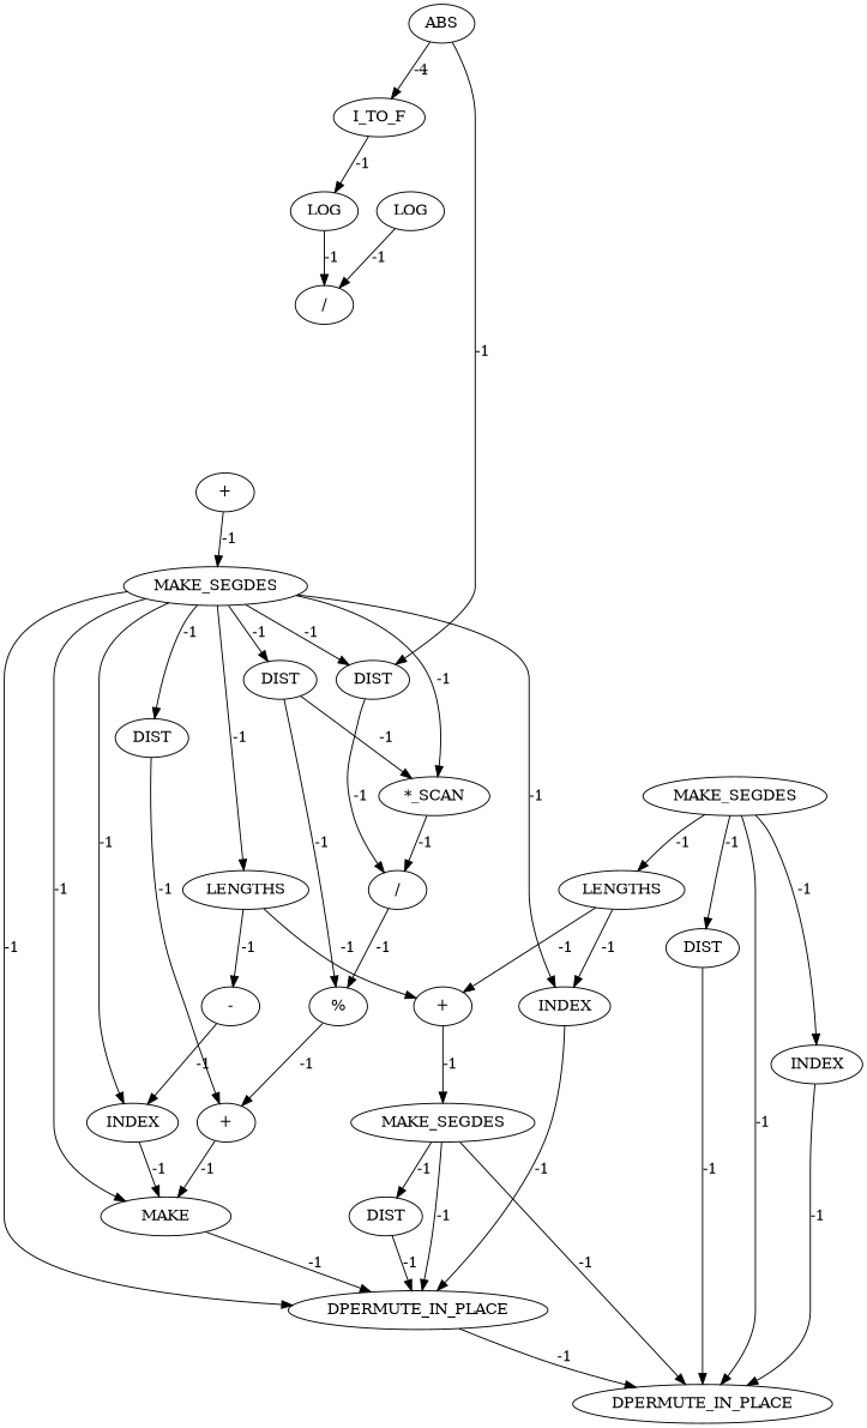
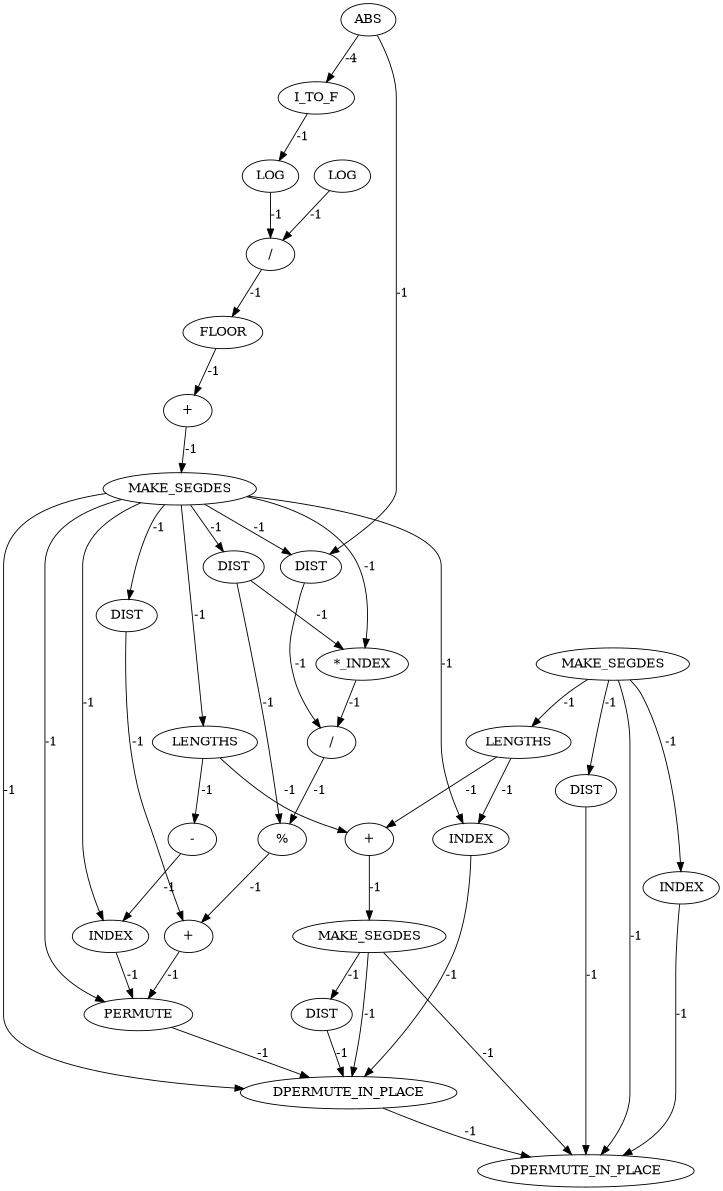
  digraph {
    node [cost=0]
    edge [cost=-1]
    n1 [label="/"]
+   n2 [label=FLOOR]
    n3 [label="+"]
    n4 [label=MAKE_SEGDES]
    n5 [label=INDEX]
    n6 [label=DPERMUTE_IN_PLACE]
    n7 [label=DPERMUTE_IN_PLACE]
    n8 [label="-"]
    n9 [label=INDEX]
-   n10 [label=MAKE]
+   n10 [label=PERMUTE]
    n11 [label=LOG]
    n12 [label=DIST]
    n13 [label="+"]
    n14 [label=MAKE_SEGDES]
    n15 [label=DIST]
    n16 [label=MAKE_SEGDES]
    n17 [label=INDEX]
    n18 [label=LENGTHS]
    n19 [label="+"]
    n20 [label="%"]
    n21 [label=DIST]
    n22 [label="/"]
    n23 [label=DIST]
    n24 [label=LOG]
-   n25 [label="*_SCAN"]
+   n25 [label="*_INDEX"]
    n26 [label=LENGTHS]
    n27 [label=DIST]
    n28 [label=ABS]
    n29 [label=I_TO_F]
+   n1 -> n2 [label=-1]
+   n2 -> n3 [label=-1]
    n3 -> n4 [label=-1]
    n4 -> n5 [label=-1]
    n4 -> n6 [label=-1]
    n4 -> n9 [label=-1]
    n4 -> n10 [label=-1]
    n4 -> n21 [label=-1]
    n4 -> n23 [label=-1]
    n4 -> n25 [label=-1]
    n4 -> n26 [label=-1]
    n4 -> n27 [label=-1]
    n5 -> n6 [label=-1]
    n6 -> n7 [label=-1]
    n8 -> n9 [label=-1]
    n9 -> n10 [label=-1]
    n10 -> n6 [label=-1]
    n11 -> n1 [label=-1]
    n12 -> n7 [label=-1]
    n13 -> n10 [label=-1]
    n14 -> n6 [label=-1]
    n14 -> n7 [label=-1]
    n14 -> n15 [label=-1]
    n15 -> n6 [label=-1]
    n16 -> n7 [label=-1]
    n16 -> n12 [label=-1]
    n16 -> n17 [label=-1]
    n16 -> n18 [label=-1]
    n17 -> n7 [label=-1]
    n18 -> n5 [label=-1]
    n18 -> n19 [label=-1]
    n19 -> n14 [label=-1]
    n20 -> n13 [label=-1]
    n21 -> n22 [label=-1]
    n22 -> n20 [label=-1]
    n23 -> n13 [label=-1]
    n24 -> n1 [label=-1]
    n25 -> n22 [label=-1]
    n26 -> n8 [label=-1]
    n26 -> n19 [label=-1]
    n27 -> n20 [label=-1]
    n27 -> n25 [label=-1]
    n28 -> n21 [label=-1]
    n28 -> n29 [label=-4]
    n29 -> n24 [label=-1]
  }
